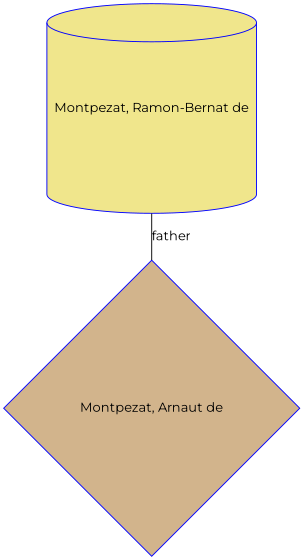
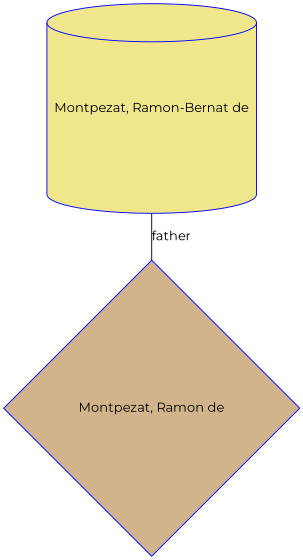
  digraph {
    fontname=Montserrat
    node [color=blue regular=1 style=filled fontname=Montserrat]
    n1 [label="Montpezat, Ramon-Bernat de" shape=cylinder fillcolor=khaki]
-   n2 [label="Montpezat, Arnaut de" shape=diamond fillcolor=tan]
+   n2 [label="Montpezat, Ramon de" shape=diamond fillcolor=tan]
    n1 -> n2 [arrowsize=0.0 dir=none label=father fontname=Montserrat]
  }
